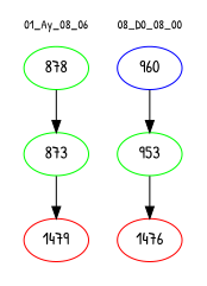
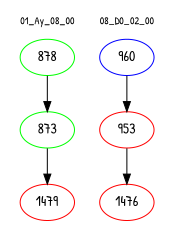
  digraph {
    fontname="Patrick Hand"
    node [color=green fontname="Patrick Hand"]
    edge [color=black fontname="Patrick Hand"]
    n1 [label=878]
    n2 [label=873]
    n3 [color=red label=1479]
    n4 [color=blue label=960]
-   n5 [label=953]
+   n5 [color=red label=953]
    n6 [color=red label=1476]
    subgraph cluster_1 {
      color=white
      fontsize=10
-     label="01_Ay_08_06"
+     label="01_Ay_08_00"
      n1
      n2
      n3
    }
    subgraph cluster_2 {
      color=white
      fontsize=10
-     label="08_D0_08_00"
+     label="08_D0_02_00"
      n4
      n5
      n6
    }
    n1 -> n2
    n2 -> n3
    n4 -> n5
    n5 -> n6
  }
